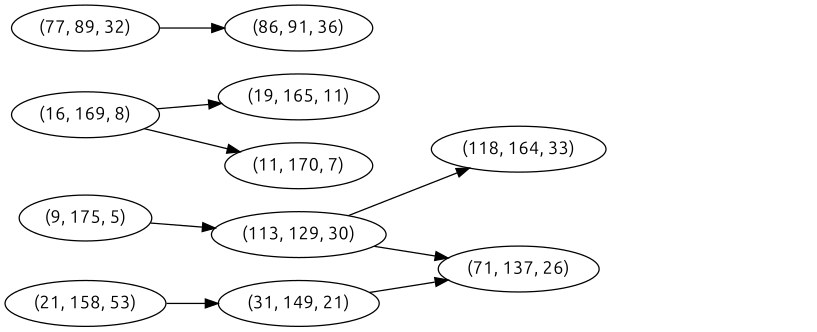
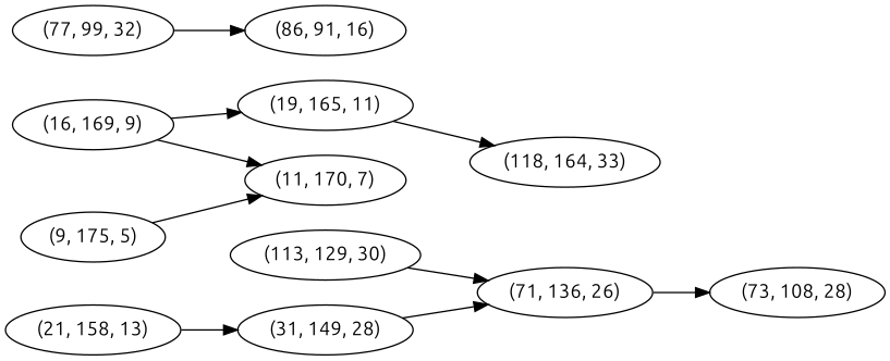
  digraph {
    fontname=Ubuntu
    rankdir=LR
    node [fontname=Ubuntu]
    edge [fontname=Ubuntu]
    "(9, 175, 5)"
    "(11, 170, 7)"
-   "(16, 169, 8)"
+   "(16, 169, 8)" [label="(16, 169, 9)"]
    "(19, 165, 11)"
-   "(21, 158, 13)" [label="(21, 158, 53)"]
-   "(31, 149, 21)"
-   "(71, 137, 26)"
+   "(21, 158, 13)"
+   "(31, 149, 21)" [label="(31, 149, 28)"]
+   "(71, 137, 26)" [label="(71, 136, 26)"]
+   "(73, 108, 28)"
    "(113, 129, 30)"
    n10 [label="(118, 164, 33)"]
-   "(77, 99, 32)" [label="(77, 89, 32)"]
-   "(86, 91, 36)"
-   "(9, 175, 5)" -> "(113, 129, 30)"
+   "(77, 99, 32)"
+   "(86, 91, 36)" [label="(86, 91, 16)"]
+   "(9, 175, 5)" -> "(11, 170, 7)"
    "(16, 169, 8)" -> "(11, 170, 7)"
    "(16, 169, 8)" -> "(19, 165, 11)"
    "(21, 158, 13)" -> "(31, 149, 21)"
    "(31, 149, 21)" -> "(71, 137, 26)"
+   "(71, 137, 26)" -> "(73, 108, 28)"
    "(113, 129, 30)" -> "(71, 137, 26)"
-   "(113, 129, 30)" -> n10
+   "(19, 165, 11)" -> n10
    "(77, 99, 32)" -> "(86, 91, 36)"
  }
